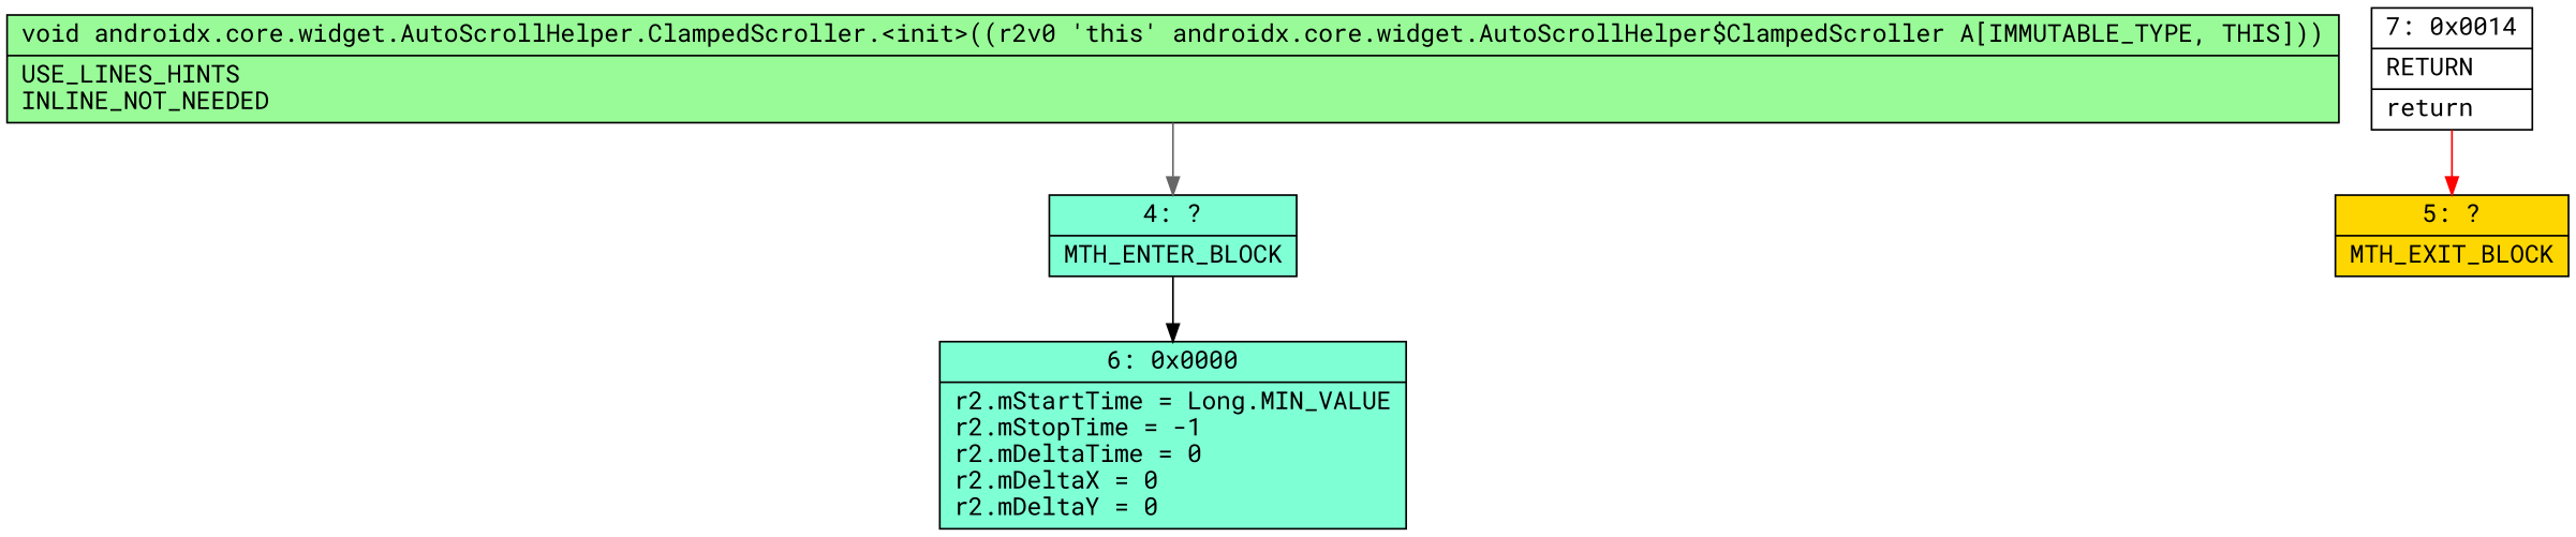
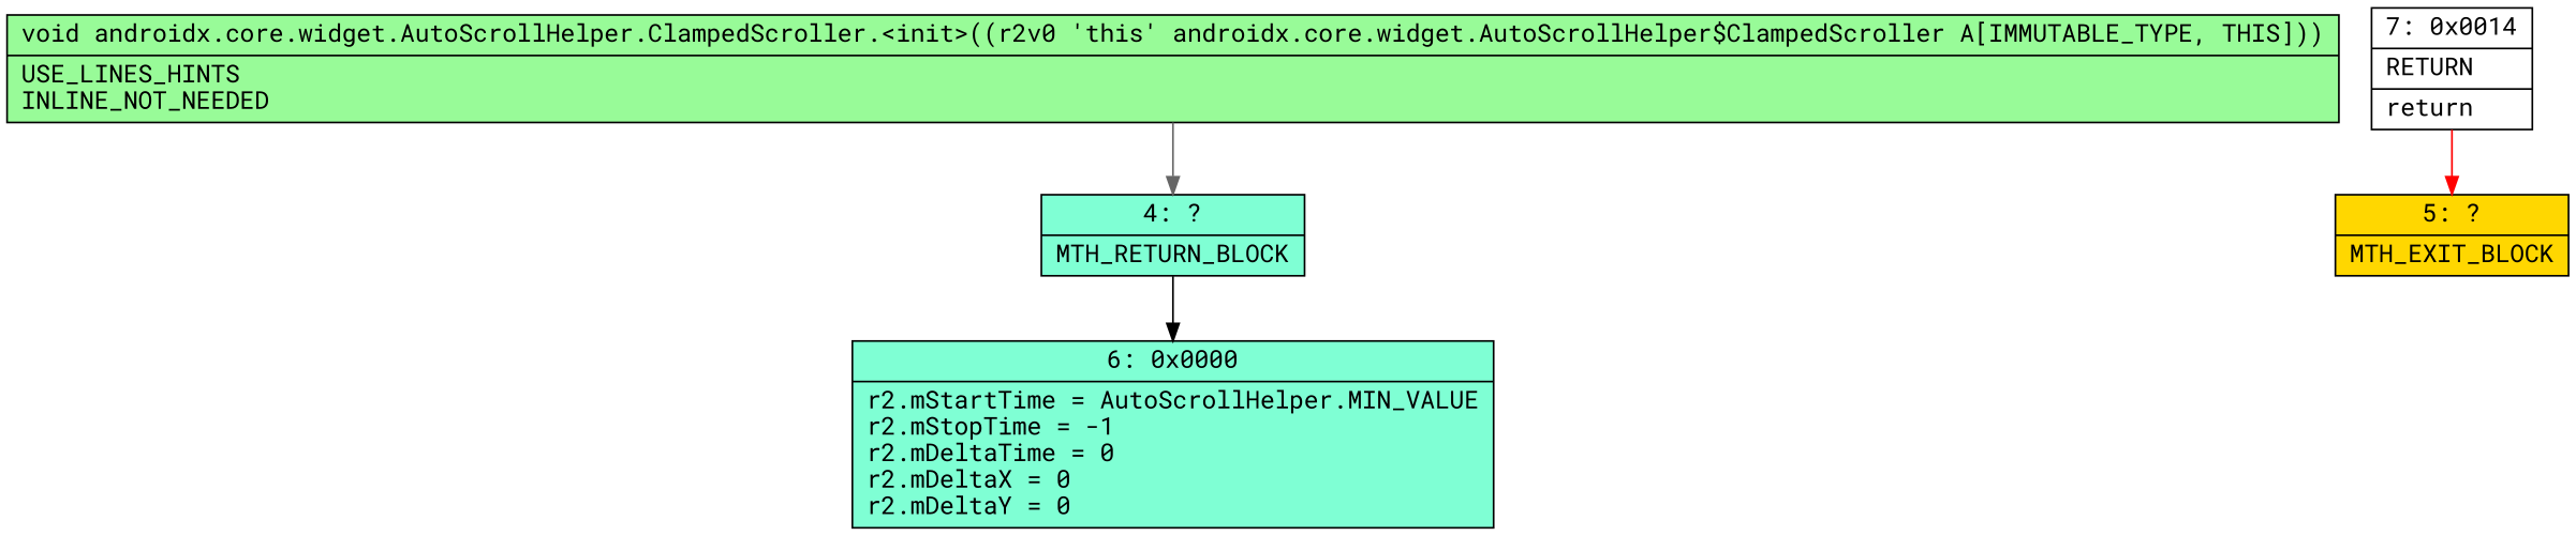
  digraph {
    fontname="Roboto Mono"
    node [fillcolor=aquamarine fontname="Roboto Mono" shape=record style=filled]
    edge [fontname="Roboto Mono"]
-   n1 [label="{4\:\ ?|MTH_ENTER_BLOCK\l}"]
-   n2 [label="{6\:\ 0x0000|r2.mStartTime = Long.MIN_VALUE\lr2.mStopTime = \-1\lr2.mDeltaTime = 0\lr2.mDeltaX = 0\lr2.mDeltaY = 0\l}"]
+   n1 [label="{4\:\ ?|MTH_RETURN_BLOCK\l}"]
+   n2 [label="{6\:\ 0x0000|r2.mStartTime = AutoScrollHelper.MIN_VALUE\lr2.mStopTime = \-1\lr2.mDeltaTime = 0\lr2.mDeltaX = 0\lr2.mDeltaY = 0\l}"]
    n3 [fillcolor=white label="{7\:\ 0x0014|RETURN\l|return\l}"]
    n4 [fillcolor=gold label="{5\:\ ?|MTH_EXIT_BLOCK\l}"]
    n5 [fillcolor=palegreen label="{void androidx.core.widget.AutoScrollHelper.ClampedScroller.\<init\>((r2v0 'this' androidx.core.widget.AutoScrollHelper$ClampedScroller A[IMMUTABLE_TYPE, THIS]))  | USE_LINES_HINTS\lINLINE_NOT_NEEDED\l}"]
    n1 -> n2 [color=black]
    n3 -> n4 [color=red]
    n5 -> n1 [color=gray40]
  }
